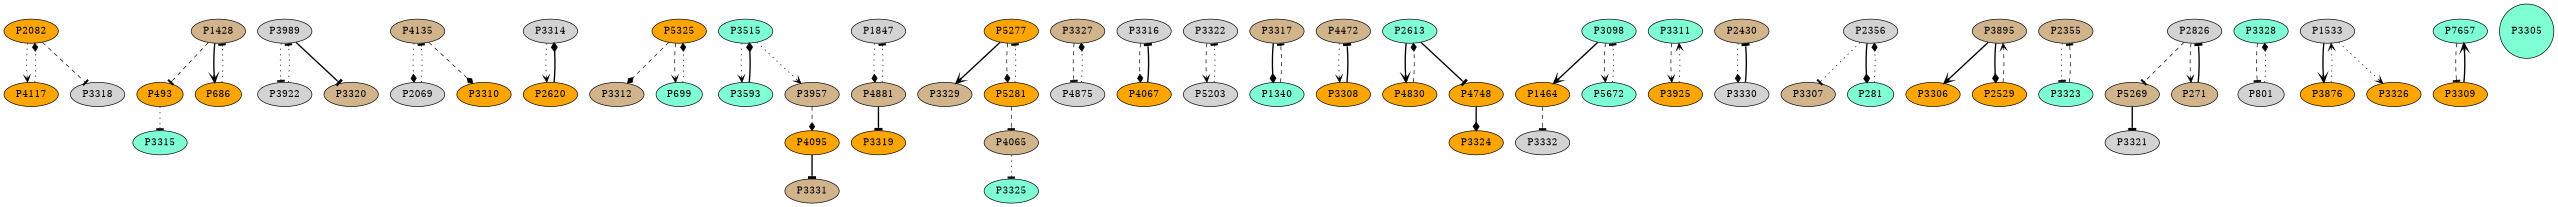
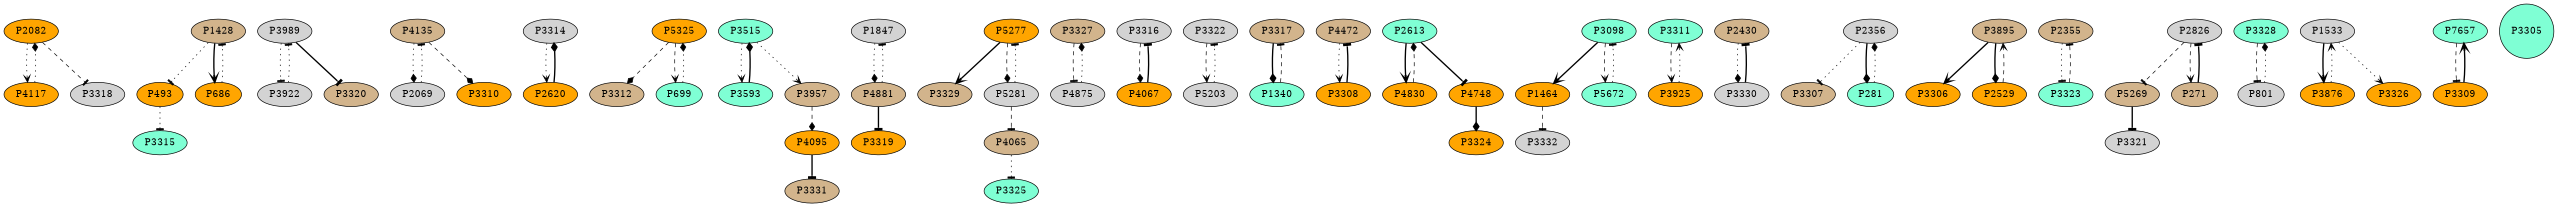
  digraph {
    node [fillcolor=orange style=filled]
    edge [arrowhead=tee style=dotted]
    P2082
    P4117
    P3318 [fillcolor=lightgrey]
    P1428 [fillcolor=tan]
    P493
    P686
    P3315 [fillcolor=aquamarine]
    P3989 [fillcolor=lightgrey]
    P3922 [fillcolor=lightgrey]
    P3320 [fillcolor=tan]
    P4135 [fillcolor=tan]
    P2069 [fillcolor=lightgrey]
    P3310
    P3314 [fillcolor=lightgrey]
    P2620
    P3312 [fillcolor=tan]
    P5325
    P699 [fillcolor=aquamarine]
    P3957 [fillcolor=tan]
    P4095
    P3331 [fillcolor=tan]
    P1847 [fillcolor=lightgrey]
    P4881 [fillcolor=tan]
    P3319
    P3329 [fillcolor=tan]
    P5277
-   P5281
+   P5281 [fillcolor=lightgrey]
    P4065 [fillcolor=tan]
    P3327 [fillcolor=tan]
    P4875 [fillcolor=lightgrey]
    P3593 [fillcolor=aquamarine]
    P3515 [fillcolor=aquamarine]
    P3316 [fillcolor=lightgrey]
    P4067
    P3322 [fillcolor=lightgrey]
    P5203 [fillcolor=lightgrey]
    P3317 [fillcolor=tan]
    P1340 [fillcolor=aquamarine]
    P4472 [fillcolor=tan]
    P3308
    P2613 [fillcolor=aquamarine]
    P4830
    P4748
    P3324
    P3332 [fillcolor=lightgrey]
    P1464
    P3311 [fillcolor=aquamarine]
    P3925
    P2430 [fillcolor=tan]
    P3330 [fillcolor=lightgrey]
    P2356 [fillcolor=lightgrey]
    P3307 [fillcolor=tan]
    P281 [fillcolor=aquamarine]
    P3895 [fillcolor=tan]
    P3306
    P2529
    P2355 [fillcolor=tan]
    P3323 [fillcolor=aquamarine]
    P5269 [fillcolor=tan]
    P3321 [fillcolor=lightgrey]
    P2826 [fillcolor=lightgrey]
    P271 [fillcolor=tan]
    P3328 [fillcolor=aquamarine]
    P801 [fillcolor=lightgrey]
    P1533 [fillcolor=lightgrey]
    P3876
    P3326
    P3325 [fillcolor=aquamarine]
    P7657 [fillcolor=aquamarine]
    P3309
    P3098 [fillcolor=aquamarine]
    P5672 [fillcolor=aquamarine]
    P3305 [fillcolor=aquamarine shape=circle]
    P2082 -> P4117 [arrowhead=vee]
    P2082 -> P3318 [style=dashed]
    P4117 -> P2082 [arrowhead=diamond]
-   P1428 -> P493 [style=dashed]
+   P1428 -> P493
    P1428 -> P686 [arrowhead=vee style=bold]
    P493 -> P3315
    P686 -> P1428
    P3989 -> P3922
    P3989 -> P3320 [style=bold]
    P3922 -> P3989
    P4135 -> P2069 [arrowhead=diamond]
    P4135 -> P3310 [arrowhead=diamond style=dashed]
    P2069 -> P4135
    P3314 -> P2620 [arrowhead=vee]
    P2620 -> P3314 [arrowhead=diamond style=bold]
    P5325 -> P3312 [arrowhead=diamond style=dashed]
    P5325 -> P699 [arrowhead=vee style=dashed]
    P699 -> P5325 [arrowhead=diamond]
    P3957 -> P4095 [arrowhead=diamond style=dashed]
    P4095 -> P3331 [style=bold]
    P1847 -> P4881 [arrowhead=diamond]
    P4881 -> P1847
    P4881 -> P3319 [style=bold]
    P5277 -> P3329 [arrowhead=vee style=bold]
    P5277 -> P5281 [arrowhead=diamond style=dashed]
    P5281 -> P5277
    P5281 -> P4065 [style=dashed]
    P4065 -> P3325
    P3327 -> P4875 [style=dashed]
    P4875 -> P3327 [arrowhead=diamond]
    P3593 -> P3515 [arrowhead=diamond style=bold]
    P3515 -> P3957 [arrowhead=vee]
    P3515 -> P3593 [arrowhead=vee]
    P3316 -> P4067 [arrowhead=diamond style=dashed]
    P4067 -> P3316 [style=bold]
    P3322 -> P5203 [arrowhead=vee style=dashed]
    P5203 -> P3322
    P3317 -> P1340 [arrowhead=diamond style=bold]
    P1340 -> P3317 [style=dashed]
    P4472 -> P3308 [arrowhead=vee]
    P3308 -> P4472 [style=bold]
    P2613 -> P4830 [arrowhead=vee style=bold]
    P2613 -> P4748 [style=bold]
    P4830 -> P2613 [arrowhead=diamond style=dashed]
    P4748 -> P3324 [arrowhead=diamond style=bold]
    P1464 -> P3332 [style=dashed]
    P3311 -> P3925 [arrowhead=vee style=dashed]
    P3925 -> P3311 [arrowhead=vee]
    P2430 -> P3330 [arrowhead=diamond]
    P3330 -> P2430 [style=bold]
    P2356 -> P3307
    P2356 -> P281 [arrowhead=diamond style=bold]
    P281 -> P2356 [arrowhead=diamond]
    P3895 -> P3306 [arrowhead=vee style=bold]
    P3895 -> P2529 [arrowhead=diamond style=bold]
    P2529 -> P3895 [arrowhead=vee style=dashed]
    P2355 -> P3323
    P3323 -> P2355 [style=dashed]
    P5269 -> P3321 [style=bold]
    P2826 -> P5269 [style=dashed]
    P2826 -> P271 [arrowhead=vee style=dashed]
    P271 -> P2826 [style=bold]
    P3328 -> P801 [style=dashed]
    P801 -> P3328 [arrowhead=diamond]
    P1533 -> P3876 [arrowhead=vee style=bold]
    P1533 -> P3326 [arrowhead=vee]
    P3876 -> P1533 [arrowhead=vee]
    P7657 -> P3309 [style=dashed]
    P3309 -> P7657 [arrowhead=vee style=bold]
    P3098 -> P1464 [arrowhead=vee style=bold]
    P3098 -> P5672 [arrowhead=vee style=dashed]
    P5672 -> P3098
  }
